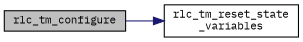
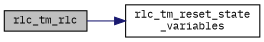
  digraph {
    rankdir=LR
    fontname="IBM Plex Mono"
    node [color=black fontname="IBM Plex Mono" fontsize=10 shape=record style=filled]
-   n1 [fillcolor=grey75 fontcolor=black height=0.2 label=rlc_tm_configure width=0.4]
+   n1 [fillcolor=grey75 fontcolor=black height=0.2 label=rlc_tm_rlc width=0.4]
    n2 [fillcolor=white height=0.2 label="rlc_tm_reset_state\l_variables" width=0.4]
    n1 -> n2 [color=midnightblue fontname="IBM Plex Mono" fontsize=10 labelfontname=Helvetica labelfontsize=10 style=solid]
  }
